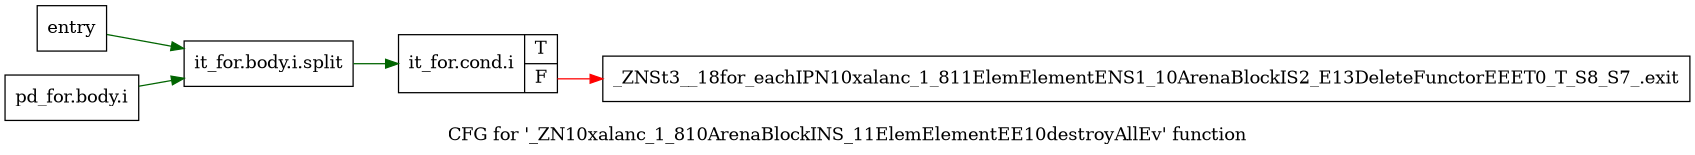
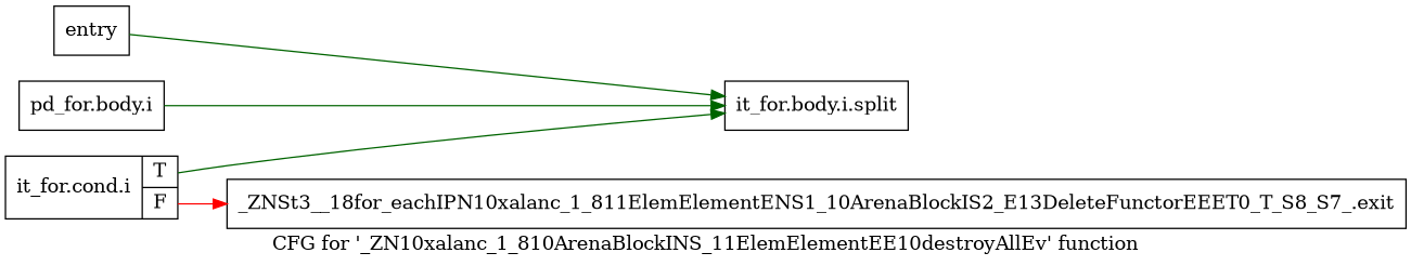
  digraph {
    label="CFG for '_ZN10xalanc_1_810ArenaBlockINS_11ElemElementEE10destroyAllEv' function"
    rankdir=LR
    node [shape=record]
    edge [color=darkgreen]
    n1 [label="{entry}"]
    n2 [label="{it_for.body.i.split}"]
    n3 [label="{it_for.cond.i|{<s0>T|<s1>F}}"]
    n4 [label="{_ZNSt3__18for_eachIPN10xalanc_1_811ElemElementENS1_10ArenaBlockIS2_E13DeleteFunctorEEET0_T_S8_S7_.exit}"]
    n5 [label="{pd_for.body.i}"]
    n1 -> n2
-   n2 -> n3
+   n3 -> n2
    n3 -> n4 [color=red tailport=s1]
    n5 -> n2
  }
